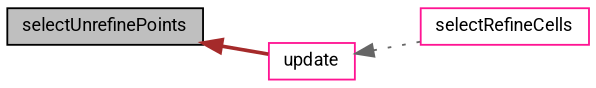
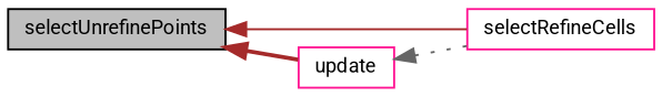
  digraph {
    fontname=Roboto
    rankdir=LR
    node [color=deeppink fontname=Roboto fontsize=10 shape=record]
    edge [color=brown dir=back fontname=Roboto fontsize=10 labelfontname=FreeSans labelfontsize=10]
    n1 [color=black fillcolor=grey75 fontcolor=black height=0.2 label=selectUnrefinePoints style=filled width=0.4]
    n2 [height=0.2 label=selectRefineCells width=0.4]
    n3 [height=0.2 label=update width=0.4]
+   n1 -> n2 [style=solid]
    n1 -> n3 [style=bold]
    n3 -> n2 [color=gray40 style=dotted]
  }
